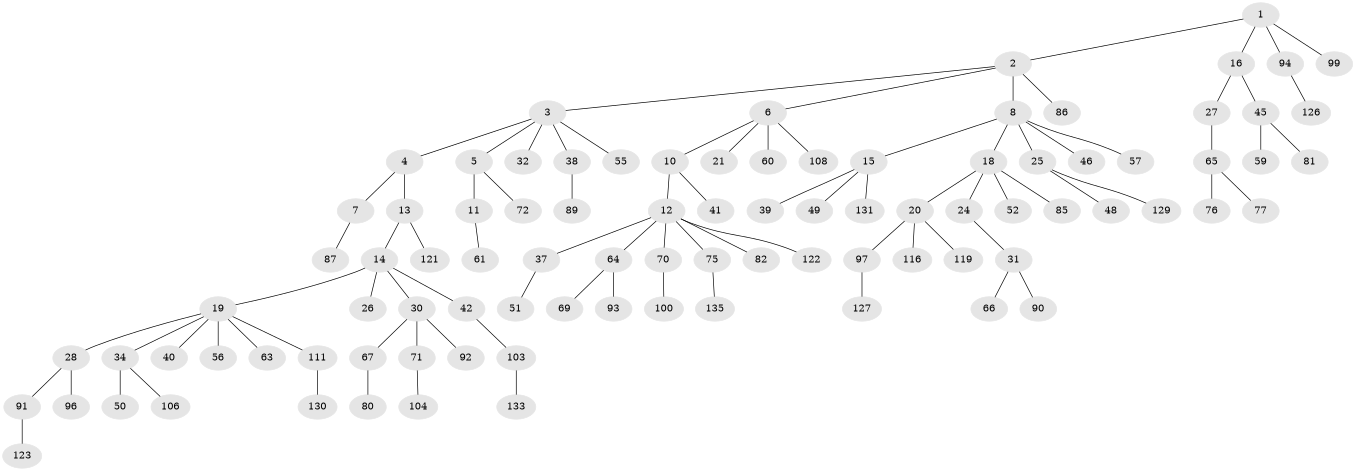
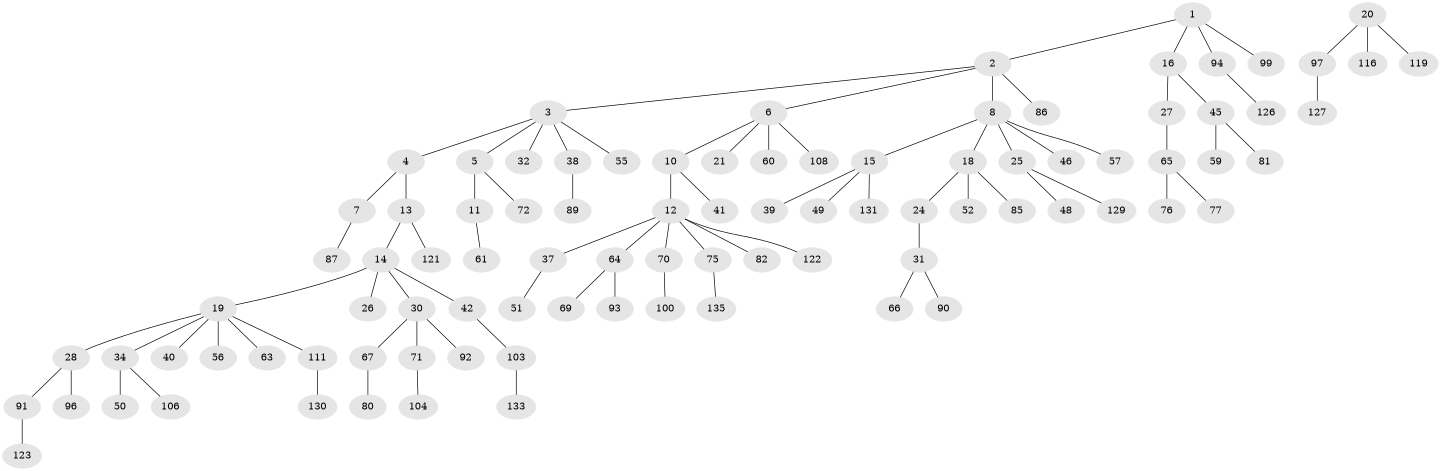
  graph {
    node [color=gray90 style=filled]
    1 [super="+83"]
    2
    16
    94 [super="+114"]
    99
    3 [super="+22"]
    6 [super="+17"]
    8 [super="+9"]
    86
    27
    45 [super="+62"]
    126
    4
    5
    32
    38
    55 [super="+124"]
    10 [super="+118"]
    21
    60
    108
    15 [super="+59"]
    18 [super="+33"]
    25 [super="+29"]
    46
    57
    7 [super="+43"]
    13 [super="+73"]
    11
    72 [super="+110"]
    89
    87 [super="+95"]
    14 [super="+44"]
    121 [super="+132"]
    61 [super="+78"]
    12 [super="+53"]
    41
    39
    49
    131
    20 [super="+58"]
    24
    52
    85
    48
    129
    37 [super="+101"]
    64 [super="+125"]
    70 [super="+98"]
    75 [super="+134"]
    82
    122
    51
    69 [super="+136"]
    93
    100 [super="+115"]
    135
    19 [super="+23"]
    26
    30 [super="+88"]
    42 [super="+102"]
    28 [super="+36"]
    34 [super="+35"]
    40 [super="+79"]
    56 [super="+74"]
    63 [super="+112"]
    111
    67 [super="+113"]
    71
    92 [super="+117"]
    103 [super="+105"]
    65 [super="+68"]
    n73 [label=59]
    81
    97 [super="+107"]
    116 [super="+120"]
    119
    31 [super="+84"]
    91
    96
    50 [super="+128"]
    106
    130
    127
    66
    90
    76
    77
    123
    80
    104 [super="+109"]
    133
    1 -- 2
    1 -- 16
    1 -- 94
    1 -- 99
    2 -- 3
    2 -- 6
    2 -- 8
    2 -- 86
    16 -- 27
    16 -- 45
    94 -- 126
    3 -- 4
    3 -- 5
    3 -- 32
    3 -- 38
    3 -- 55
    6 -- 10
    6 -- 21
    6 -- 60
    6 -- 108
    8 -- 15
    8 -- 18
    8 -- 25
    8 -- 46
    8 -- 57
    27 -- 65
    45 -- n73
    45 -- 81
    4 -- 7
    4 -- 13
    5 -- 11
    5 -- 72
    38 -- 89
    10 -- 12
    10 -- 41
    15 -- 39
    15 -- 49
    15 -- 131
-   18 -- 20
    18 -- 24
    18 -- 52
    18 -- 85
    25 -- 48
    25 -- 129
    7 -- 87
    13 -- 14
    13 -- 121
    11 -- 61
    14 -- 19
    14 -- 26
    14 -- 30
    14 -- 42
    12 -- 37
    12 -- 64
    12 -- 70
    12 -- 75
    12 -- 82
    12 -- 122
    20 -- 97
    20 -- 116
    20 -- 119
    24 -- 31
    37 -- 51
    64 -- 69
    64 -- 93
    70 -- 100
    75 -- 135
    19 -- 28
    19 -- 34
    19 -- 40
    19 -- 56
    19 -- 63
    19 -- 111
    30 -- 67
    30 -- 71
    30 -- 92
    42 -- 103
    28 -- 91
    28 -- 96
    34 -- 50
    34 -- 106
    111 -- 130
    67 -- 80
    71 -- 104
    103 -- 133
    65 -- 76
    65 -- 77
    97 -- 127
    31 -- 66
    31 -- 90
    91 -- 123
  }
